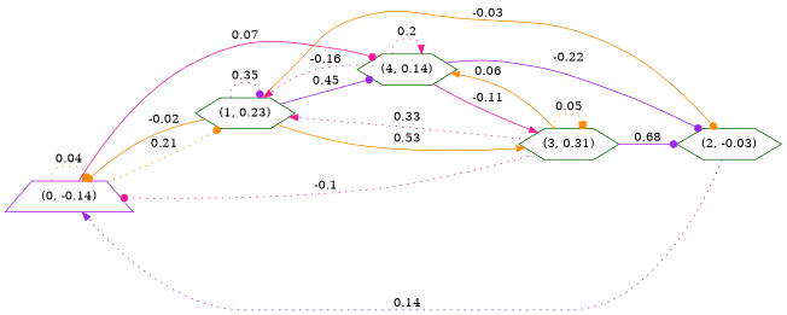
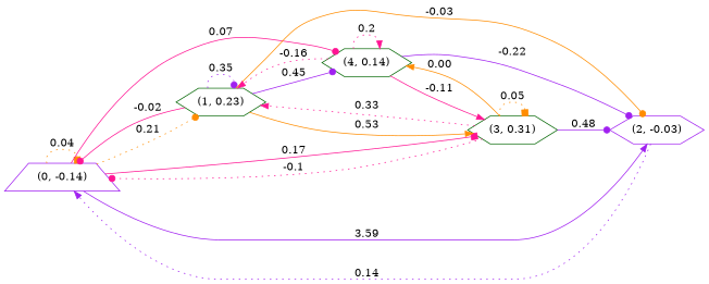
  digraph {
    rankdir=LR
    node [color=darkgreen shape=hexagon]
    edge [arrowhead=dot color=darkorange style=solid]
    n1 [color=purple label="(0, -0.14)" shape=trapezium]
    n2 [label="(1, 0.23)"]
-   n3 [label="(2, -0.03)"]
+   n3 [color=purple label="(2, -0.03)"]
    n4 [label="(3, 0.31)"]
    n5 [label="(4, 0.14)"]
    n1 -> n1 [arrowhead=box label=0.04 style=dotted]
    n1 -> n2 [label=0.21 style=dotted]
+   n1 -> n3 [arrowhead=normal color=purple label=3.59]
+   n1 -> n4 [arrowhead=box color=deeppink label=0.17]
    n1 -> n5 [color=deeppink label=0.07]
-   n2 -> n1 [label=-0.02]
+   n2 -> n1 [color=deeppink label=-0.02]
    n2 -> n2 [color=purple label=0.35 style=dotted]
    n2 -> n3 [label=-0.03]
    n2 -> n4 [arrowhead=normal label=0.53]
    n2 -> n5 [color=purple label=0.45]
    n3 -> n1 [arrowhead=normal color=purple label=0.14 style=dotted]
    n4 -> n1 [color=deeppink label=-0.1 style=dotted]
    n4 -> n2 [arrowhead=normal color=deeppink label=0.33 style=dotted]
-   n4 -> n3 [color=purple label=0.68]
+   n4 -> n3 [color=purple label=0.48]
    n4 -> n4 [arrowhead=box label=0.05 style=dotted]
-   n4 -> n5 [arrowhead=normal label=0.06]
+   n4 -> n5 [arrowhead=normal label=0.00]
    n5 -> n2 [arrowhead=normal color=deeppink label=-0.16 style=dotted]
    n5 -> n3 [color=purple label=-0.22]
    n5 -> n4 [arrowhead=normal color=deeppink label=-0.11]
    n5 -> n5 [arrowhead=normal color=deeppink label=0.2 style=dotted]
  }
